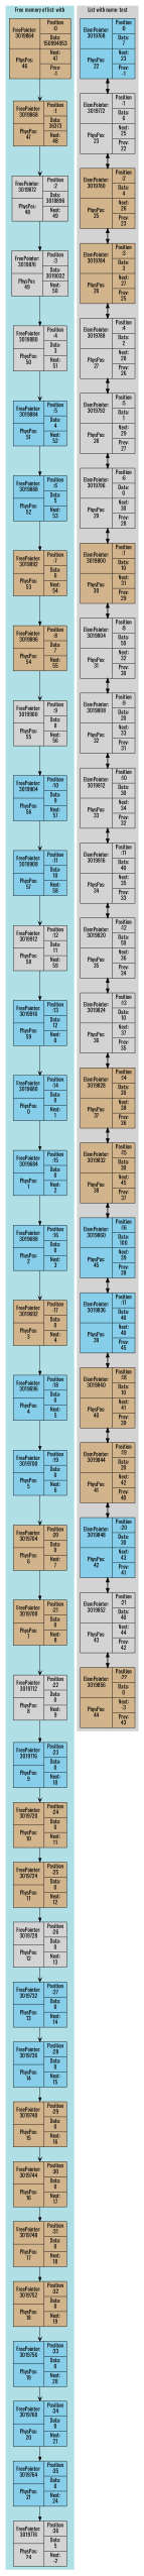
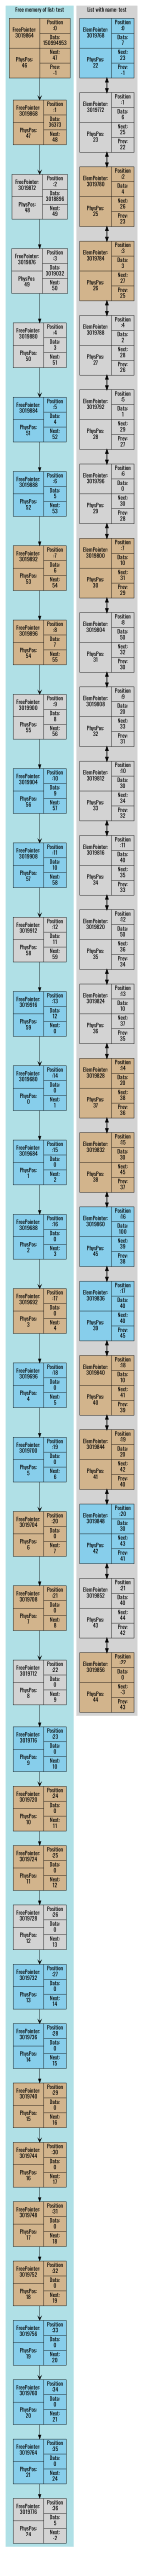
  digraph {
    rankdir=TB
    fontname=Oswald
    node [fillcolor=tan shape=record style=filled fontname=Oswald]
    edge [fontname=Oswald]
    n1 [label="{FreePointer:\n3019864 | PhysPos:\n46 } | {Position\n:0 | Data:\n150994953 | Next:\n47 | Prev:\n-1}"]
    n2 [label="{FreePointer:\n3019868 | PhysPos:\n47 } | {Position\n:1 | Data:\n36373 | Next:\n48}"]
    n3 [fillcolor=lightgrey label="{FreePointer:\n3019872 | PhysPos:\n48 } | {Position\n:2 | Data:\n3018896 | Next:\n49}"]
    n4 [fillcolor=lightgrey label="{FreePointer:\n3019876 | PhysPos:\n49 } | {Position\n:3 | Data:\n3019032 | Next:\n50}"]
    n5 [fillcolor=lightgrey label="{FreePointer:\n3019880 | PhysPos:\n50 } | {Position\n:4 | Data:\n3 | Next:\n51}"]
    n6 [fillcolor=skyblue label="{FreePointer:\n3019884 | PhysPos:\n51 } | {Position\n:5 | Data:\n4 | Next:\n52}"]
    n7 [fillcolor=skyblue label="{FreePointer:\n3019888 | PhysPos:\n52 } | {Position\n:6 | Data:\n5 | Next:\n53}"]
    n8 [label="{FreePointer:\n3019892 | PhysPos:\n53 } | {Position\n:7 | Data:\n6 | Next:\n54}"]
    n9 [label="{FreePointer:\n3019896 | PhysPos:\n54 } | {Position\n:8 | Data:\n7 | Next:\n55}"]
    n10 [fillcolor=lightgrey label="{FreePointer:\n3019900 | PhysPos:\n55 } | {Position\n:9 | Data:\n8 | Next:\n56}"]
    n11 [fillcolor=skyblue label="{FreePointer:\n3019904 | PhysPos:\n56 } | {Position\n:10 | Data:\n9 | Next:\n57}"]
    n12 [fillcolor=skyblue label="{FreePointer:\n3019908 | PhysPos:\n57 } | {Position\n:11 | Data:\n10 | Next:\n58}"]
    n13 [fillcolor=lightgrey label="{FreePointer:\n3019912 | PhysPos:\n58 } | {Position\n:12 | Data:\n11 | Next:\n59}"]
    n14 [fillcolor=skyblue label="{FreePointer:\n3019916 | PhysPos:\n59 } | {Position\n:13 | Data:\n12 | Next:\n0}"]
    n15 [fillcolor=skyblue label="{FreePointer:\n3019680 | PhysPos:\n0 } | {Position\n:14 | Data:\n0 | Next:\n1}"]
    n16 [fillcolor=skyblue label="{FreePointer:\n3019684 | PhysPos:\n1 } | {Position\n:15 | Data:\n0 | Next:\n2}"]
    n17 [fillcolor=skyblue label="{FreePointer:\n3019688 | PhysPos:\n2 } | {Position\n:16 | Data:\n0 | Next:\n3}"]
    n18 [label="{FreePointer:\n3019692 | PhysPos:\n3 } | {Position\n:17 | Data:\n0 | Next:\n4}"]
    n19 [fillcolor=skyblue label="{FreePointer:\n3019696 | PhysPos:\n4 } | {Position\n:18 | Data:\n0 | Next:\n5}"]
    n20 [fillcolor=skyblue label="{FreePointer:\n3019700 | PhysPos:\n5 } | {Position\n:19 | Data:\n0 | Next:\n6}"]
    n21 [label="{FreePointer:\n3019704 | PhysPos:\n6 } | {Position\n:20 | Data:\n0 | Next:\n7}"]
    n22 [label="{FreePointer:\n3019708 | PhysPos:\n7 } | {Position\n:21 | Data:\n0 | Next:\n8}"]
    n23 [fillcolor=lightgrey label="{FreePointer:\n3019712 | PhysPos:\n8 } | {Position\n:22 | Data:\n0 | Next:\n9}"]
    n24 [fillcolor=skyblue label="{FreePointer:\n3019716 | PhysPos:\n9 } | {Position\n:23 | Data:\n0 | Next:\n10}"]
    n25 [label="{FreePointer:\n3019720 | PhysPos:\n10 } | {Position\n:24 | Data:\n0 | Next:\n11}"]
    n26 [label="{FreePointer:\n3019724 | PhysPos:\n11 } | {Position\n:25 | Data:\n0 | Next:\n12}"]
    n27 [fillcolor=lightgrey label="{FreePointer:\n3019728 | PhysPos:\n12 } | {Position\n:26 | Data:\n0 | Next:\n13}"]
    n28 [fillcolor=skyblue label="{FreePointer:\n3019732 | PhysPos:\n13 } | {Position\n:27 | Data:\n0 | Next:\n14}"]
    n29 [fillcolor=skyblue label="{FreePointer:\n3019736 | PhysPos:\n14 } | {Position\n:28 | Data:\n0 | Next:\n15}"]
    n30 [label="{FreePointer:\n3019740 | PhysPos:\n15 } | {Position\n:29 | Data:\n0 | Next:\n16}"]
    n31 [label="{FreePointer:\n3019744 | PhysPos:\n16 } | {Position\n:30 | Data:\n0 | Next:\n17}"]
    n32 [label="{FreePointer:\n3019748 | PhysPos:\n17 } | {Position\n:31 | Data:\n0 | Next:\n18}"]
    n33 [label="{FreePointer:\n3019752 | PhysPos:\n18 } | {Position\n:32 | Data:\n0 | Next:\n19}"]
    n34 [fillcolor=skyblue label="{FreePointer:\n3019756 | PhysPos:\n19 } | {Position\n:33 | Data:\n0 | Next:\n20}"]
    n35 [fillcolor=skyblue label="{FreePointer:\n3019760 | PhysPos:\n20 } | {Position\n:34 | Data:\n0 | Next:\n21}"]
    n36 [fillcolor=skyblue label="{FreePointer:\n3019764 | PhysPos:\n21 } | {Position\n:35 | Data:\n0 | Next:\n24}"]
    n37 [fillcolor=lightgrey label="{FreePointer:\n3019776 | PhysPos:\n24 } | {Position\n:36 | Data:\n5 | Next:\n-2}"]
    n38 [fillcolor=skyblue label="{ElemPointer:\n3019768 | PhysPos:\n22 } | {Position\n:0 | Data:\n7 | Next:\n23 | Prev:\n-1}"]
    n39 [fillcolor=lightgrey label="{ElemPointer:\n3019772 | PhysPos:\n23 }  | {Position\n:1 | Data:\n6 | Next:\n25 | Prev:\n22}"]
    n40 [label="{ElemPointer:\n3019780 | PhysPos:\n25 }  | {Position\n:2 | Data:\n4 | Next:\n26 | Prev:\n23}"]
    n41 [label="{ElemPointer:\n3019784 | PhysPos:\n26 }  | {Position\n:3 | Data:\n3 | Next:\n27 | Prev:\n25}"]
    n42 [fillcolor=lightgrey label="{ElemPointer:\n3019788 | PhysPos:\n27 }  | {Position\n:4 | Data:\n2 | Next:\n28 | Prev:\n26}"]
    n43 [fillcolor=lightgrey label="{ElemPointer:\n3019792 | PhysPos:\n28 }  | {Position\n:5 | Data:\n1 | Next:\n29 | Prev:\n27}"]
    n44 [fillcolor=lightgrey label="{ElemPointer:\n3019796 | PhysPos:\n29 }  | {Position\n:6 | Data:\n0 | Next:\n30 | Prev:\n28}"]
    n45 [label="{ElemPointer:\n3019800 | PhysPos:\n30 }  | {Position\n:7 | Data:\n10 | Next:\n31 | Prev:\n29}"]
    n46 [fillcolor=lightgrey label="{ElemPointer:\n3019804 | PhysPos:\n31 }  | {Position\n:8 | Data:\n50 | Next:\n32 | Prev:\n30}"]
    n47 [fillcolor=lightgrey label="{ElemPointer:\n3019808 | PhysPos:\n32 }  | {Position\n:9 | Data:\n20 | Next:\n33 | Prev:\n31}"]
    n48 [fillcolor=lightgrey label="{ElemPointer:\n3019812 | PhysPos:\n33 }  | {Position\n:10 | Data:\n30 | Next:\n34 | Prev:\n32}"]
    n49 [fillcolor=lightgrey label="{ElemPointer:\n3019816 | PhysPos:\n34 }  | {Position\n:11 | Data:\n40 | Next:\n35 | Prev:\n33}"]
    n50 [fillcolor=lightgrey label="{ElemPointer:\n3019820 | PhysPos:\n35 }  | {Position\n:12 | Data:\n50 | Next:\n36 | Prev:\n34}"]
    n51 [fillcolor=lightgrey label="{ElemPointer:\n3019824 | PhysPos:\n36 }  | {Position\n:13 | Data:\n10 | Next:\n37 | Prev:\n35}"]
    n52 [label="{ElemPointer:\n3019828 | PhysPos:\n37 }  | {Position\n:14 | Data:\n20 | Next:\n38 | Prev:\n36}"]
    n53 [label="{ElemPointer:\n3019832 | PhysPos:\n38 }  | {Position\n:15 | Data:\n30 | Next:\n45 | Prev:\n37}"]
    n54 [fillcolor=skyblue label="{ElemPointer:\n3019860 | PhysPos:\n45 }  | {Position\n:16 | Data:\n100 | Next:\n39 | Prev:\n38}"]
    n55 [fillcolor=skyblue label="{ElemPointer:\n3019836 | PhysPos:\n39 }  | {Position\n:17 | Data:\n40 | Next:\n40 | Prev:\n45}"]
    n56 [label="{ElemPointer:\n3019840 | PhysPos:\n40 }  | {Position\n:18 | Data:\n10 | Next:\n41 | Prev:\n39}"]
    n57 [label="{ElemPointer:\n3019844 | PhysPos:\n41 }  | {Position\n:19 | Data:\n20 | Next:\n42 | Prev:\n40}"]
    n58 [fillcolor=skyblue label="{ElemPointer:\n3019848 | PhysPos:\n42 }  | {Position\n:20 | Data:\n30 | Next:\n43 | Prev:\n41}"]
    n59 [fillcolor=lightgrey label="{ElemPointer:\n3019852 | PhysPos:\n43 }  | {Position\n:21 | Data:\n40 | Next:\n44 | Prev:\n42}"]
    n60 [label="{ElemPointer:\n3019856 | PhysPos:\n44 }  | {Position\n:22 | Data:\n0 | Next:\n-3 | Prev:\n43}"]
    subgraph cluster_1 {
      color=powderblue
-     label="Free memory of list: with"
+     label="Free memory of list: test"
      style=filled
      n1
      n2
      n3
      n4
      n5
      n6
      n7
      n8
      n9
      n10
      n11
      n12
      n13
      n14
      n15
      n16
      n17
      n18
      n19
      n20
      n21
      n22
      n23
      n24
      n25
      n26
      n27
      n28
      n29
      n30
      n31
      n32
      n33
      n34
      n35
      n36
      n37
    }
    subgraph cluster_2 {
      color=lightgrey
      label="List with name: test"
      style=filled
      n38
      n39
      n40
      n41
      n42
      n43
      n44
      n45
      n46
      n47
      n48
      n49
      n50
      n51
      n52
      n53
      n54
      n55
      n56
      n57
      n58
      n59
      n60
    }
    n1 -> n2 [arrowhead=vee]
    n2 -> n3 [arrowhead=vee]
    n3 -> n4 [arrowhead=normal]
    n4 -> n5 [arrowhead=normal]
    n5 -> n6 [arrowhead=vee]
    n6 -> n7 [arrowhead=normal]
    n7 -> n8 [arrowhead=normal]
    n8 -> n9 [arrowhead=normal]
    n9 -> n10 [arrowhead=vee]
    n10 -> n11 [arrowhead=normal]
    n11 -> n12 [arrowhead=vee]
    n12 -> n13 [arrowhead=vee]
    n13 -> n14 [arrowhead=normal]
    n14 -> n15 [arrowhead=vee]
    n15 -> n16 [arrowhead=normal]
    n16 -> n17 [arrowhead=normal]
    n17 -> n18 [arrowhead=vee]
    n18 -> n19 [arrowhead=normal]
    n19 -> n20 [arrowhead=normal]
    n20 -> n21 [arrowhead=vee]
    n21 -> n22 [arrowhead=normal]
    n22 -> n23 [arrowhead=vee]
    n23 -> n24 [arrowhead=normal]
    n24 -> n25 [arrowhead=vee]
    n25 -> n26 [arrowhead=normal]
    n26 -> n27 [arrowhead=normal]
    n27 -> n28 [arrowhead=vee]
    n28 -> n29 [arrowhead=vee]
    n29 -> n30 [arrowhead=normal]
    n30 -> n31 [arrowhead=vee]
    n31 -> n32 [arrowhead=normal]
    n32 -> n33 [arrowhead=normal]
    n33 -> n34 [arrowhead=vee]
    n34 -> n35 [arrowhead=vee]
    n35 -> n36 [arrowhead=normal]
    n36 -> n37 [arrowhead=normal]
    n38 -> n39 [dir=both style=bold]
    n39 -> n40 [dir=both style=bold]
    n40 -> n41 [dir=both style=bold]
    n41 -> n42 [dir=both style=bold]
    n42 -> n43 [dir=both style=bold]
    n43 -> n44 [dir=both style=bold]
    n44 -> n45 [dir=both style=bold]
    n45 -> n46 [dir=both style=bold]
    n46 -> n47 [dir=both style=bold]
    n47 -> n48 [dir=both style=bold]
    n48 -> n49 [dir=both style=bold]
    n49 -> n50 [dir=both style=bold]
    n50 -> n51 [dir=both style=bold]
    n51 -> n52 [dir=both style=bold]
    n52 -> n53 [dir=both style=bold]
    n53 -> n54 [dir=both style=bold]
    n54 -> n55 [dir=both style=bold]
    n55 -> n56 [dir=both style=bold]
    n56 -> n57 [dir=both style=bold]
    n57 -> n58 [dir=both style=bold]
    n58 -> n59 [dir=both style=bold]
    n59 -> n60 [dir=both style=bold]
  }
